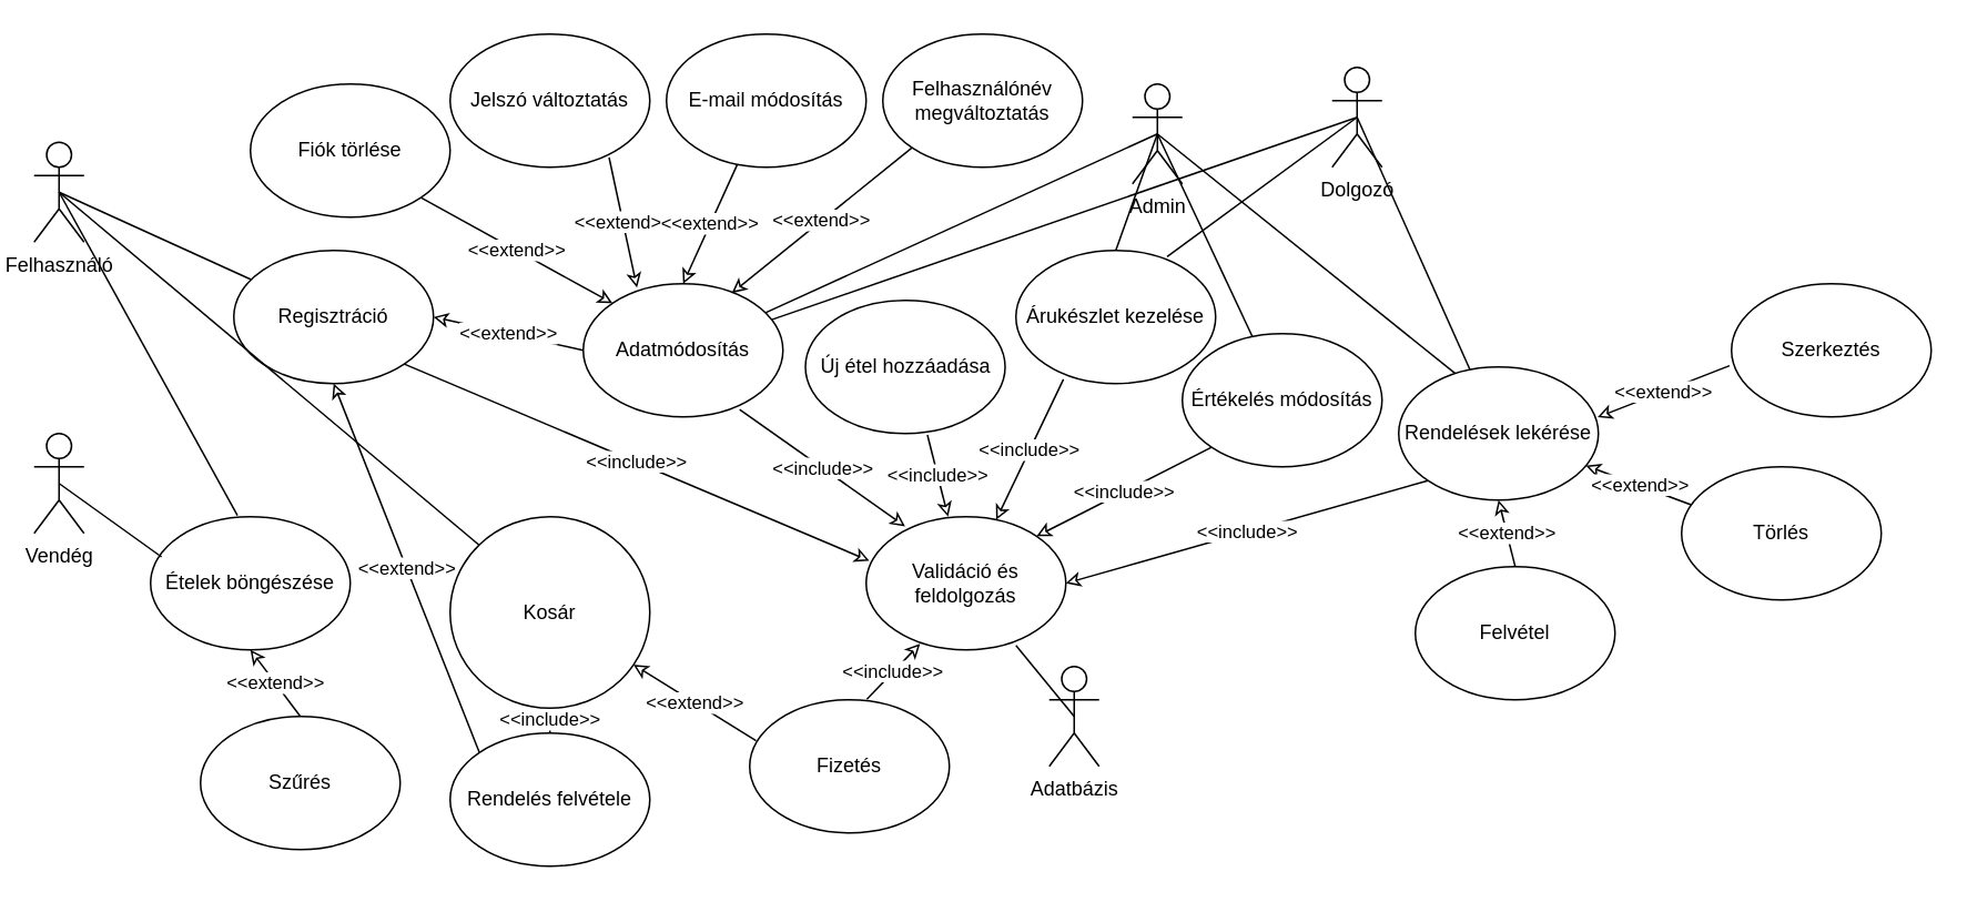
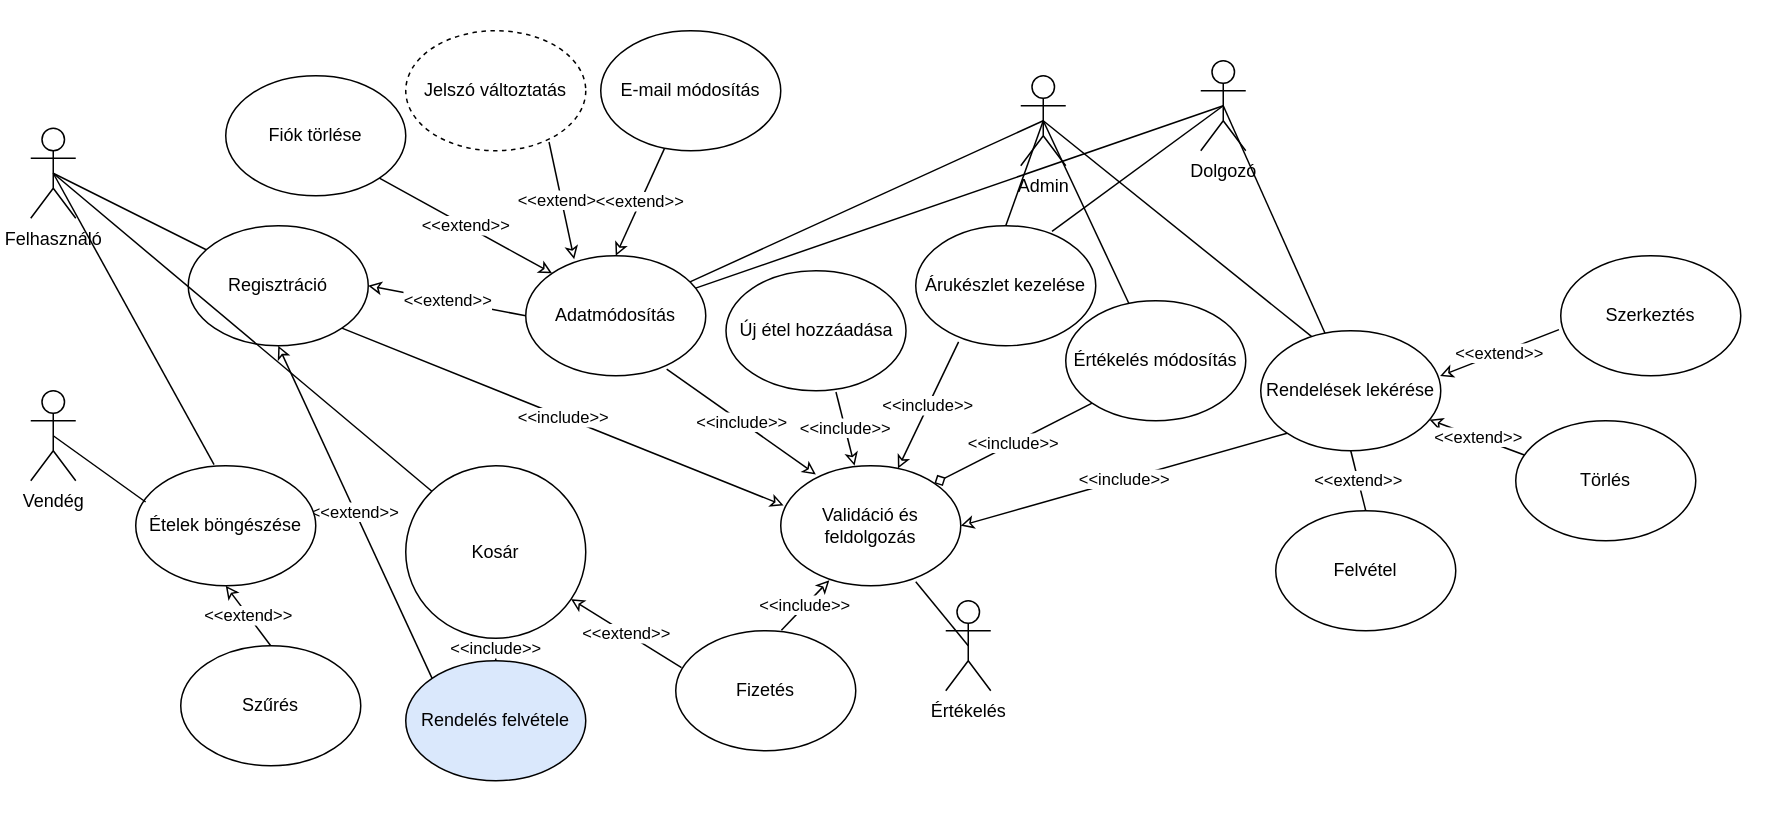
  <mxCell id="0" />
  <mxCell id="1" parent="0" />
  <mxCell id="2" value="&amp;lt;&amp;lt;include&amp;gt;&amp;gt;" style="edgeStyle=none;rounded=0;orthogonalLoop=1;jettySize=auto;html=1;entryX=0.5;entryY=1;entryDx=0;entryDy=0;endArrow=classic;endFill=0;" edge="1" parent="1" source="3" target="28"><mxGeometry relative="1" as="geometry" /></mxCell>
- <mxCell id="3" value="Rendelés felvétele" style="ellipse;whiteSpace=wrap;html=1;" parent="1" vertex="1"><mxGeometry x="270" y="440" width="120" height="80" as="geometry" /></mxCell>
+ <mxCell id="3" value="Rendelés felvétele" style="ellipse;whiteSpace=wrap;html=1;fillColor=#dae8fc;" parent="1" vertex="1"><mxGeometry x="270" y="440" width="120" height="80" as="geometry" /></mxCell>
  <mxCell id="4" value="&amp;lt;&amp;lt;include&amp;gt;&amp;gt;" style="edgeStyle=none;rounded=0;orthogonalLoop=1;jettySize=auto;html=1;exitX=1;exitY=1;exitDx=0;exitDy=0;entryX=0.016;entryY=0.331;entryDx=0;entryDy=0;entryPerimeter=0;endArrow=classic;endFill=0;" edge="1" parent="1" source="5" target="29"><mxGeometry relative="1" as="geometry" /></mxCell>
- <mxCell id="5" value="Regisztráció" style="ellipse;whiteSpace=wrap;html=1;" parent="1" vertex="1"><mxGeometry x="140" y="150" width="120" height="80" as="geometry" /></mxCell>
+ <mxCell id="5" value="Regisztráció" style="ellipse;whiteSpace=wrap;html=1;" parent="1" vertex="1"><mxGeometry x="125" y="150" width="120" height="80" as="geometry" /></mxCell>
  <mxCell id="6" style="edgeStyle=none;rounded=0;orthogonalLoop=1;jettySize=auto;html=1;exitX=0.5;exitY=0.5;exitDx=0;exitDy=0;exitPerimeter=0;entryX=0.5;entryY=0;entryDx=0;entryDy=0;endArrow=none;endFill=0;startArrow=none;" edge="1" parent="1" source="32"><mxGeometry relative="1" as="geometry"><mxPoint x="150" y="360" as="targetPoint" /></mxGeometry></mxCell>
  <mxCell id="7" style="edgeStyle=none;rounded=0;orthogonalLoop=1;jettySize=auto;html=1;exitX=0.5;exitY=0.5;exitDx=0;exitDy=0;exitPerimeter=0;entryX=0;entryY=0;entryDx=0;entryDy=0;endArrow=none;endFill=0;" edge="1" parent="1" source="9" target="28"><mxGeometry relative="1" as="geometry" /></mxCell>
  <mxCell id="8" style="edgeStyle=none;rounded=0;orthogonalLoop=1;jettySize=auto;html=1;exitX=0.5;exitY=0.5;exitDx=0;exitDy=0;exitPerimeter=0;endArrow=none;endFill=0;" edge="1" parent="1" source="9" target="5"><mxGeometry relative="1" as="geometry" /></mxCell>
  <mxCell id="9" value="Felhasználó" style="shape=umlActor;verticalLabelPosition=bottom;verticalAlign=top;html=1;outlineConnect=0;" parent="1" vertex="1"><mxGeometry x="20" y="85" width="30" height="60" as="geometry" /></mxCell>
  <mxCell id="10" style="edgeStyle=none;rounded=0;orthogonalLoop=1;jettySize=auto;html=1;exitX=0.5;exitY=0.5;exitDx=0;exitDy=0;exitPerimeter=0;endArrow=none;endFill=0;entryX=0.75;entryY=0.966;entryDx=0;entryDy=0;entryPerimeter=0;" edge="1" parent="1" source="11" target="29"><mxGeometry relative="1" as="geometry"><mxPoint x="630" y="370" as="targetPoint" /></mxGeometry></mxCell>
- <mxCell id="11" value="Adatbázis" style="shape=umlActor;verticalLabelPosition=bottom;verticalAlign=top;html=1;outlineConnect=0;" parent="1" vertex="1"><mxGeometry x="630" y="400" width="30" height="60" as="geometry" /></mxCell>
+ <mxCell id="11" value="Értékelés" style="shape=umlActor;verticalLabelPosition=bottom;verticalAlign=top;html=1;outlineConnect=0;" parent="1" vertex="1"><mxGeometry x="630" y="400" width="30" height="60" as="geometry" /></mxCell>
  <mxCell id="12" value="&amp;lt;&amp;lt;extend&amp;gt;&amp;gt;" style="edgeStyle=none;rounded=0;orthogonalLoop=1;jettySize=auto;html=1;endArrow=classic;endFill=0;exitX=0.032;exitY=0.308;exitDx=0;exitDy=0;exitPerimeter=0;" edge="1" parent="1" source="14" target="28"><mxGeometry relative="1" as="geometry"><mxPoint x="580" y="520" as="sourcePoint" /><Array as="points" /></mxGeometry></mxCell>
  <mxCell id="13" value="&amp;lt;&amp;lt;include&amp;gt;&amp;gt;" style="edgeStyle=none;rounded=0;orthogonalLoop=1;jettySize=auto;html=1;exitX=0.587;exitY=-0.005;exitDx=0;exitDy=0;entryX=0.27;entryY=0.954;entryDx=0;entryDy=0;entryPerimeter=0;endArrow=classic;endFill=0;exitPerimeter=0;" edge="1" parent="1" source="14" target="29"><mxGeometry relative="1" as="geometry" /></mxCell>
  <mxCell id="14" value="Fizetés" style="ellipse;whiteSpace=wrap;html=1;" parent="1" vertex="1"><mxGeometry x="450" y="420" width="120" height="80" as="geometry" /></mxCell>
  <mxCell id="15" style="edgeStyle=none;rounded=0;orthogonalLoop=1;jettySize=auto;html=1;exitX=0.5;exitY=0.5;exitDx=0;exitDy=0;exitPerimeter=0;endArrow=none;endFill=0;" edge="1" parent="1" source="19" target="22"><mxGeometry relative="1" as="geometry" /></mxCell>
  <mxCell id="16" style="edgeStyle=none;rounded=0;orthogonalLoop=1;jettySize=auto;html=1;exitX=0.5;exitY=0.5;exitDx=0;exitDy=0;exitPerimeter=0;entryX=0.5;entryY=0;entryDx=0;entryDy=0;endArrow=none;endFill=0;" edge="1" parent="1" source="19" target="39"><mxGeometry relative="1" as="geometry" /></mxCell>
  <mxCell id="17" style="edgeStyle=none;rounded=0;orthogonalLoop=1;jettySize=auto;html=1;exitX=0.5;exitY=0.5;exitDx=0;exitDy=0;exitPerimeter=0;entryX=0.297;entryY=0.066;entryDx=0;entryDy=0;entryPerimeter=0;endArrow=none;endFill=0;" edge="1" parent="1" source="19" target="41"><mxGeometry relative="1" as="geometry" /></mxCell>
  <mxCell id="18" style="edgeStyle=none;rounded=0;orthogonalLoop=1;jettySize=auto;html=1;exitX=0.5;exitY=0.5;exitDx=0;exitDy=0;exitPerimeter=0;endArrow=none;endFill=0;" edge="1" parent="1" source="19" target="57"><mxGeometry relative="1" as="geometry" /></mxCell>
  <mxCell id="19" value="Admin" style="shape=umlActor;verticalLabelPosition=bottom;verticalAlign=top;html=1;outlineConnect=0;" parent="1" vertex="1"><mxGeometry x="680" y="50" width="30" height="60" as="geometry" /></mxCell>
  <mxCell id="20" value="&amp;lt;&amp;lt;include&amp;gt;&amp;gt;" style="edgeStyle=none;rounded=0;orthogonalLoop=1;jettySize=auto;html=1;exitX=0.783;exitY=0.944;exitDx=0;exitDy=0;entryX=0.195;entryY=0.072;entryDx=0;entryDy=0;endArrow=classic;endFill=0;entryPerimeter=0;exitPerimeter=0;" edge="1" parent="1" source="22" target="29"><mxGeometry relative="1" as="geometry" /></mxCell>
  <mxCell id="21" value="&amp;lt;&amp;lt;extend&amp;gt;&amp;gt;" style="edgeStyle=none;rounded=0;orthogonalLoop=1;jettySize=auto;html=1;exitX=0;exitY=0.5;exitDx=0;exitDy=0;entryX=1;entryY=0.5;entryDx=0;entryDy=0;endArrow=classic;endFill=0;" edge="1" parent="1" source="22" target="5"><mxGeometry relative="1" as="geometry" /></mxCell>
  <mxCell id="22" value="Adatmódosítás" style="ellipse;whiteSpace=wrap;html=1;" parent="1" vertex="1"><mxGeometry x="350" y="170" width="120" height="80" as="geometry" /></mxCell>
  <mxCell id="23" value="&amp;lt;&amp;lt;extend&amp;gt;&amp;gt;" style="edgeStyle=none;rounded=0;orthogonalLoop=1;jettySize=auto;html=1;exitX=0;exitY=0;exitDx=0;exitDy=0;endArrow=classic;endFill=0;entryX=0.5;entryY=1;entryDx=0;entryDy=0;" edge="1" parent="1" source="3" target="5"><mxGeometry relative="1" as="geometry"><mxPoint x="192.426" y="428.284" as="targetPoint" /></mxGeometry></mxCell>
  <mxCell id="24" value="&amp;lt;&amp;lt;include&amp;gt;&amp;gt;" style="edgeStyle=none;rounded=0;orthogonalLoop=1;jettySize=auto;html=1;exitX=0.611;exitY=1.01;exitDx=0;exitDy=0;endArrow=classic;endFill=0;exitPerimeter=0;entryX=0.41;entryY=0;entryDx=0;entryDy=0;entryPerimeter=0;" edge="1" parent="1" source="25" target="29"><mxGeometry relative="1" as="geometry"><mxPoint x="750" y="300" as="targetPoint" /></mxGeometry></mxCell>
  <mxCell id="25" value="Új étel hozzáadása" style="ellipse;whiteSpace=wrap;html=1;" parent="1" vertex="1"><mxGeometry x="483.5" y="180" width="120" height="80" as="geometry" /></mxCell>
  <mxCell id="26" value="&amp;lt;&amp;lt;extend&amp;gt;&amp;gt;" style="edgeStyle=none;rounded=0;orthogonalLoop=1;jettySize=auto;html=1;exitX=0.5;exitY=0;exitDx=0;exitDy=0;endArrow=classic;endFill=0;entryX=0.5;entryY=1;entryDx=0;entryDy=0;" edge="1" parent="1" source="27" target="32"><mxGeometry relative="1" as="geometry"><mxPoint x="160" y="510" as="sourcePoint" /><mxPoint x="153.63" y="439.927" as="targetPoint" /></mxGeometry></mxCell>
  <mxCell id="27" value="Szűrés" style="ellipse;whiteSpace=wrap;html=1;" vertex="1" parent="1"><mxGeometry x="120" y="430" width="120" height="80" as="geometry" /></mxCell>
  <mxCell id="28" value="Kosár" style="ellipse;whiteSpace=wrap;html=1;" vertex="1" parent="1"><mxGeometry x="270" y="310" width="120" height="115" as="geometry" /></mxCell>
  <mxCell id="29" value="Validáció és feldolgozás" style="ellipse;whiteSpace=wrap;html=1;" vertex="1" parent="1"><mxGeometry x="520" y="310" width="120" height="80" as="geometry" /></mxCell>
  <mxCell id="30" value="&amp;lt;&amp;lt;extend&amp;gt;&amp;gt;" style="edgeStyle=none;rounded=0;orthogonalLoop=1;jettySize=auto;html=1;exitX=1;exitY=1;exitDx=0;exitDy=0;entryX=0;entryY=0;entryDx=0;entryDy=0;endArrow=classic;endFill=0;" edge="1" parent="1" source="31" target="22"><mxGeometry relative="1" as="geometry" /></mxCell>
  <mxCell id="31" value="Fiók törlése" style="ellipse;whiteSpace=wrap;html=1;" vertex="1" parent="1"><mxGeometry x="150" y="50" width="120" height="80" as="geometry" /></mxCell>
  <mxCell id="32" value="Ételek böngészése" style="ellipse;whiteSpace=wrap;html=1;" parent="1" vertex="1"><mxGeometry x="90" y="310" width="120" height="80" as="geometry" /></mxCell>
  <mxCell id="33" value="" style="edgeStyle=none;rounded=0;orthogonalLoop=1;jettySize=auto;html=1;exitX=0.5;exitY=0.5;exitDx=0;exitDy=0;exitPerimeter=0;entryX=0.435;entryY=-0.009;entryDx=0;entryDy=0;endArrow=none;endFill=0;entryPerimeter=0;" edge="1" parent="1" source="9" target="32"><mxGeometry relative="1" as="geometry"><mxPoint x="135" y="250" as="sourcePoint" /><mxPoint x="150" y="360" as="targetPoint" /></mxGeometry></mxCell>
  <mxCell id="34" value="&amp;lt;&amp;lt;extend&amp;gt;&amp;gt;" style="edgeStyle=none;rounded=0;orthogonalLoop=1;jettySize=auto;html=1;endArrow=classic;endFill=0;entryX=0.269;entryY=0.029;entryDx=0;entryDy=0;entryPerimeter=0;exitX=0.796;exitY=0.927;exitDx=0;exitDy=0;exitPerimeter=0;" edge="1" parent="1" source="35" target="22"><mxGeometry relative="1" as="geometry"><mxPoint x="370" y="110" as="sourcePoint" /></mxGeometry></mxCell>
- <mxCell id="35" value="Jelszó változtatás" style="ellipse;whiteSpace=wrap;html=1;" vertex="1" parent="1"><mxGeometry x="270" y="20" width="120" height="80" as="geometry" /></mxCell>
+ <mxCell id="35" value="Jelszó változtatás" style="ellipse;whiteSpace=wrap;html=1;dashed=1;" vertex="1" parent="1"><mxGeometry x="270" y="20" width="120" height="80" as="geometry" /></mxCell>
  <mxCell id="36" value="&amp;lt;&amp;lt;extend&amp;gt;&amp;gt;" style="edgeStyle=none;rounded=0;orthogonalLoop=1;jettySize=auto;html=1;endArrow=classic;endFill=0;entryX=0.5;entryY=0;entryDx=0;entryDy=0;" edge="1" parent="1" source="37" target="22"><mxGeometry relative="1" as="geometry" /></mxCell>
  <mxCell id="37" value="E-mail módosítás" style="ellipse;whiteSpace=wrap;html=1;" vertex="1" parent="1"><mxGeometry x="400" y="20" width="120" height="80" as="geometry" /></mxCell>
  <mxCell id="38" value="&amp;lt;&amp;lt;include&amp;gt;&amp;gt;" style="edgeStyle=none;rounded=0;orthogonalLoop=1;jettySize=auto;html=1;exitX=0.238;exitY=0.968;exitDx=0;exitDy=0;endArrow=classic;endFill=0;exitPerimeter=0;" edge="1" parent="1" source="39" target="29"><mxGeometry relative="1" as="geometry" /></mxCell>
  <mxCell id="39" value="Árukészlet kezelése" style="ellipse;whiteSpace=wrap;html=1;" vertex="1" parent="1"><mxGeometry x="610" y="150" width="120" height="80" as="geometry" /></mxCell>
  <mxCell id="40" value="&amp;lt;&amp;lt;include&amp;gt;&amp;gt;" style="edgeStyle=none;rounded=0;orthogonalLoop=1;jettySize=auto;html=1;exitX=0;exitY=1;exitDx=0;exitDy=0;entryX=1;entryY=0.5;entryDx=0;entryDy=0;endArrow=classic;endFill=0;" edge="1" parent="1" source="41" target="29"><mxGeometry relative="1" as="geometry" /></mxCell>
  <mxCell id="41" value="Rendelések lekérése" style="ellipse;whiteSpace=wrap;html=1;" vertex="1" parent="1"><mxGeometry x="840" y="220" width="120" height="80" as="geometry" /></mxCell>
- <mxCell id="42" value="&amp;lt;&amp;lt;extend&amp;gt;&amp;gt;" style="edgeStyle=none;rounded=0;orthogonalLoop=1;jettySize=auto;html=1;exitX=0;exitY=1;exitDx=0;exitDy=0;entryX=0.744;entryY=0.07;entryDx=0;entryDy=0;entryPerimeter=0;endArrow=classic;endFill=0;" edge="1" parent="1" source="43" target="22"><mxGeometry relative="1" as="geometry" /></mxCell>
- <mxCell id="43" value="Felhasználónév megváltoztatás" style="ellipse;whiteSpace=wrap;html=1;" vertex="1" parent="1"><mxGeometry x="530" y="20" width="120" height="80" as="geometry" /></mxCell>
  <mxCell id="44" style="edgeStyle=none;rounded=0;orthogonalLoop=1;jettySize=auto;html=1;exitX=0.5;exitY=0.5;exitDx=0;exitDy=0;exitPerimeter=0;endArrow=none;endFill=0;" edge="1" parent="1" source="47" target="41"><mxGeometry relative="1" as="geometry" /></mxCell>
  <mxCell id="45" style="edgeStyle=none;rounded=0;orthogonalLoop=1;jettySize=auto;html=1;exitX=0.5;exitY=0.5;exitDx=0;exitDy=0;exitPerimeter=0;endArrow=none;endFill=0;entryX=0.757;entryY=0.047;entryDx=0;entryDy=0;entryPerimeter=0;" edge="1" parent="1" source="47" target="39"><mxGeometry relative="1" as="geometry"><mxPoint x="690" y="160" as="targetPoint" /></mxGeometry></mxCell>
  <mxCell id="46" style="edgeStyle=none;rounded=0;orthogonalLoop=1;jettySize=auto;html=1;exitX=0.5;exitY=0.5;exitDx=0;exitDy=0;exitPerimeter=0;endArrow=none;endFill=0;" edge="1" parent="1" source="47" target="22"><mxGeometry relative="1" as="geometry" /></mxCell>
  <mxCell id="47" value="Dolgozó" style="shape=umlActor;verticalLabelPosition=bottom;verticalAlign=top;html=1;outlineConnect=0;" vertex="1" parent="1"><mxGeometry x="800" y="40" width="30" height="60" as="geometry" /></mxCell>
- <mxCell id="48" value="&amp;lt;&amp;lt;extend&amp;gt;&amp;gt;" style="edgeStyle=none;rounded=0;orthogonalLoop=1;jettySize=auto;html=1;exitX=0.5;exitY=0;exitDx=0;exitDy=0;endArrow=classic;endFill=0;entryX=0.5;entryY=1;entryDx=0;entryDy=0;" edge="1" parent="1" source="49" target="41"><mxGeometry relative="1" as="geometry"><mxPoint x="920" y="300" as="targetPoint" /></mxGeometry></mxCell>
+ <mxCell id="48" value="&amp;lt;&amp;lt;extend&amp;gt;&amp;gt;" style="edgeStyle=none;rounded=0;orthogonalLoop=1;jettySize=auto;html=1;exitX=0.5;exitY=0;exitDx=0;exitDy=0;endArrow=none;endFill=0;entryX=0.5;entryY=1;entryDx=0;entryDy=0;" edge="1" parent="1" source="49" target="41"><mxGeometry relative="1" as="geometry"><mxPoint x="920" y="300" as="targetPoint" /></mxGeometry></mxCell>
  <mxCell id="49" value="Felvétel" style="ellipse;whiteSpace=wrap;html=1;" vertex="1" parent="1"><mxGeometry x="850" y="340" width="120" height="80" as="geometry" /></mxCell>
  <mxCell id="50" style="edgeStyle=none;rounded=0;orthogonalLoop=1;jettySize=auto;html=1;entryX=0.055;entryY=0.302;entryDx=0;entryDy=0;entryPerimeter=0;endArrow=none;endFill=0;exitX=0.5;exitY=0.5;exitDx=0;exitDy=0;exitPerimeter=0;" edge="1" parent="1" source="51" target="32"><mxGeometry relative="1" as="geometry" /></mxCell>
  <mxCell id="51" value="Vendég&lt;br&gt;" style="shape=umlActor;verticalLabelPosition=bottom;verticalAlign=top;html=1;outlineConnect=0;" vertex="1" parent="1"><mxGeometry x="20" y="260" width="30" height="60" as="geometry" /></mxCell>
  <mxCell id="52" value="&amp;lt;&amp;lt;extend&amp;gt;&amp;gt;" style="edgeStyle=none;rounded=0;orthogonalLoop=1;jettySize=auto;html=1;exitX=0.065;exitY=0.295;exitDx=0;exitDy=0;endArrow=classic;endFill=0;exitPerimeter=0;" edge="1" parent="1" source="53" target="41"><mxGeometry relative="1" as="geometry" /></mxCell>
  <mxCell id="53" value="Törlés" style="ellipse;whiteSpace=wrap;html=1;" vertex="1" parent="1"><mxGeometry x="1010" y="280" width="120" height="80" as="geometry" /></mxCell>
  <mxCell id="54" value="&amp;lt;&amp;lt;extend&amp;gt;&amp;gt;" style="edgeStyle=none;rounded=0;orthogonalLoop=1;jettySize=auto;html=1;exitX=-0.01;exitY=0.616;exitDx=0;exitDy=0;entryX=0.996;entryY=0.378;entryDx=0;entryDy=0;entryPerimeter=0;endArrow=classic;endFill=0;exitPerimeter=0;" edge="1" parent="1" source="55" target="41"><mxGeometry relative="1" as="geometry" /></mxCell>
  <mxCell id="55" value="Szerkeztés" style="ellipse;whiteSpace=wrap;html=1;" vertex="1" parent="1"><mxGeometry x="1040" y="170" width="120" height="80" as="geometry" /></mxCell>
- <mxCell id="56" value="&amp;lt;&amp;lt;include&amp;gt;&amp;gt;" style="edgeStyle=none;rounded=0;orthogonalLoop=1;jettySize=auto;html=1;exitX=0;exitY=1;exitDx=0;exitDy=0;entryX=1;entryY=0;entryDx=0;entryDy=0;endArrow=classic;endFill=0;" edge="1" parent="1" source="57" target="29"><mxGeometry relative="1" as="geometry" /></mxCell>
+ <mxCell id="56" value="&amp;lt;&amp;lt;include&amp;gt;&amp;gt;" style="edgeStyle=none;rounded=0;orthogonalLoop=1;jettySize=auto;html=1;exitX=0;exitY=1;exitDx=0;exitDy=0;entryX=1;entryY=0;entryDx=0;entryDy=0;endArrow=diamond;endFill=0;" edge="1" parent="1" source="57" target="29"><mxGeometry relative="1" as="geometry" /></mxCell>
  <mxCell id="57" value="Értékelés módosítás" style="ellipse;whiteSpace=wrap;html=1;" vertex="1" parent="1"><mxGeometry x="710" y="200" width="120" height="80" as="geometry" /></mxCell>
